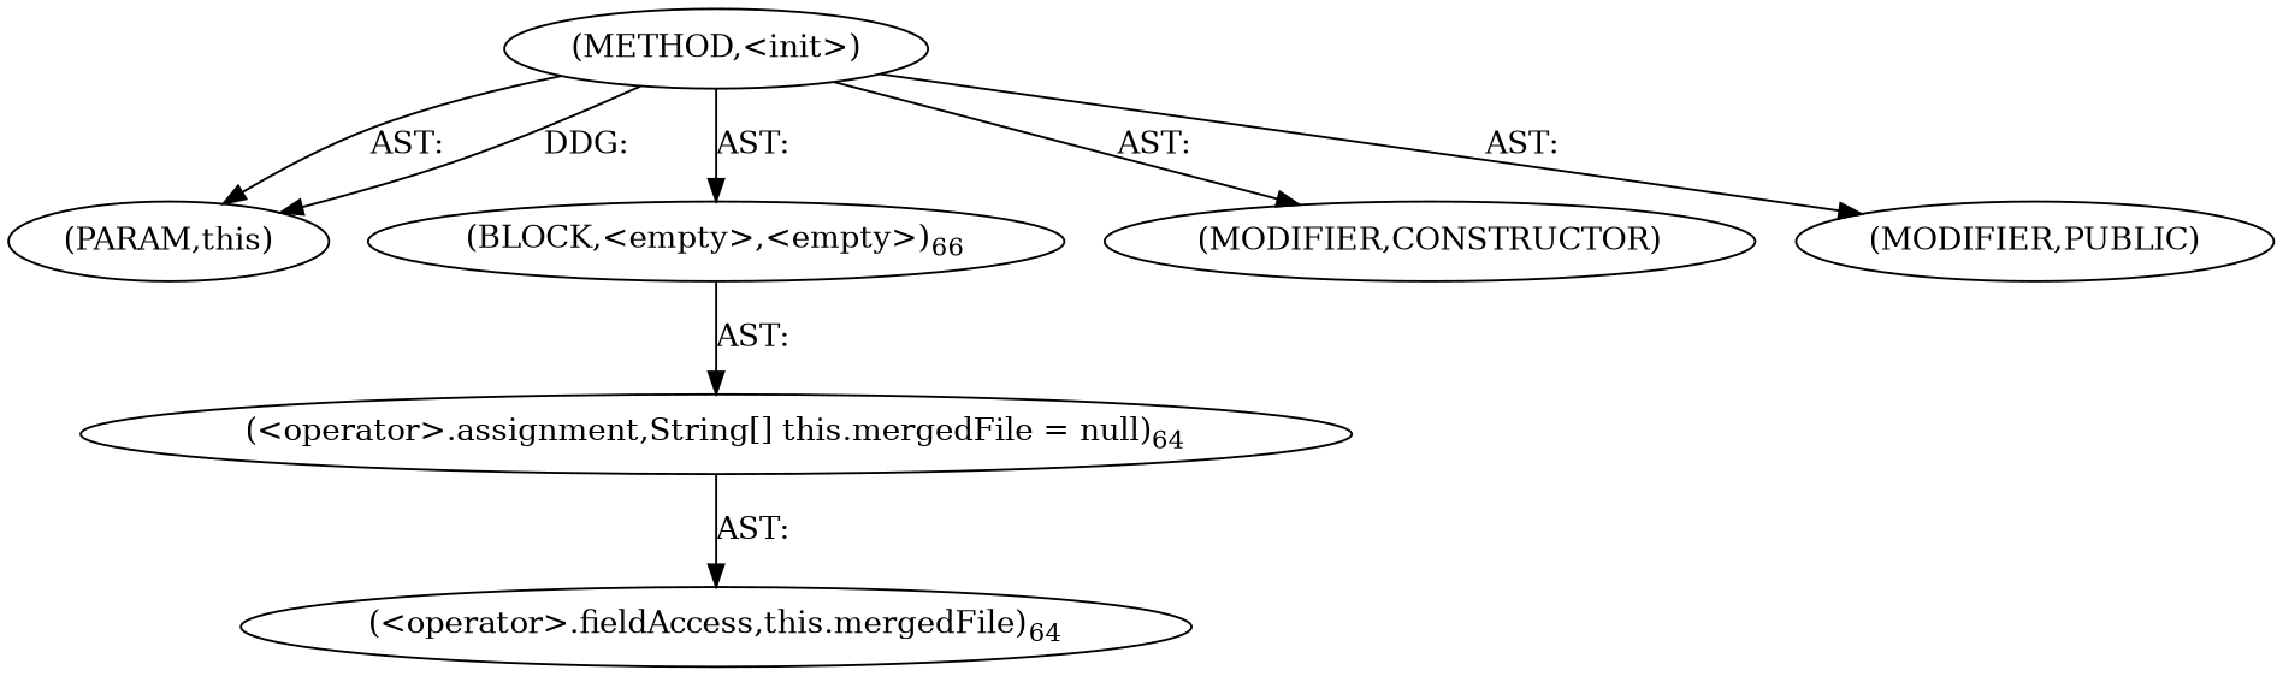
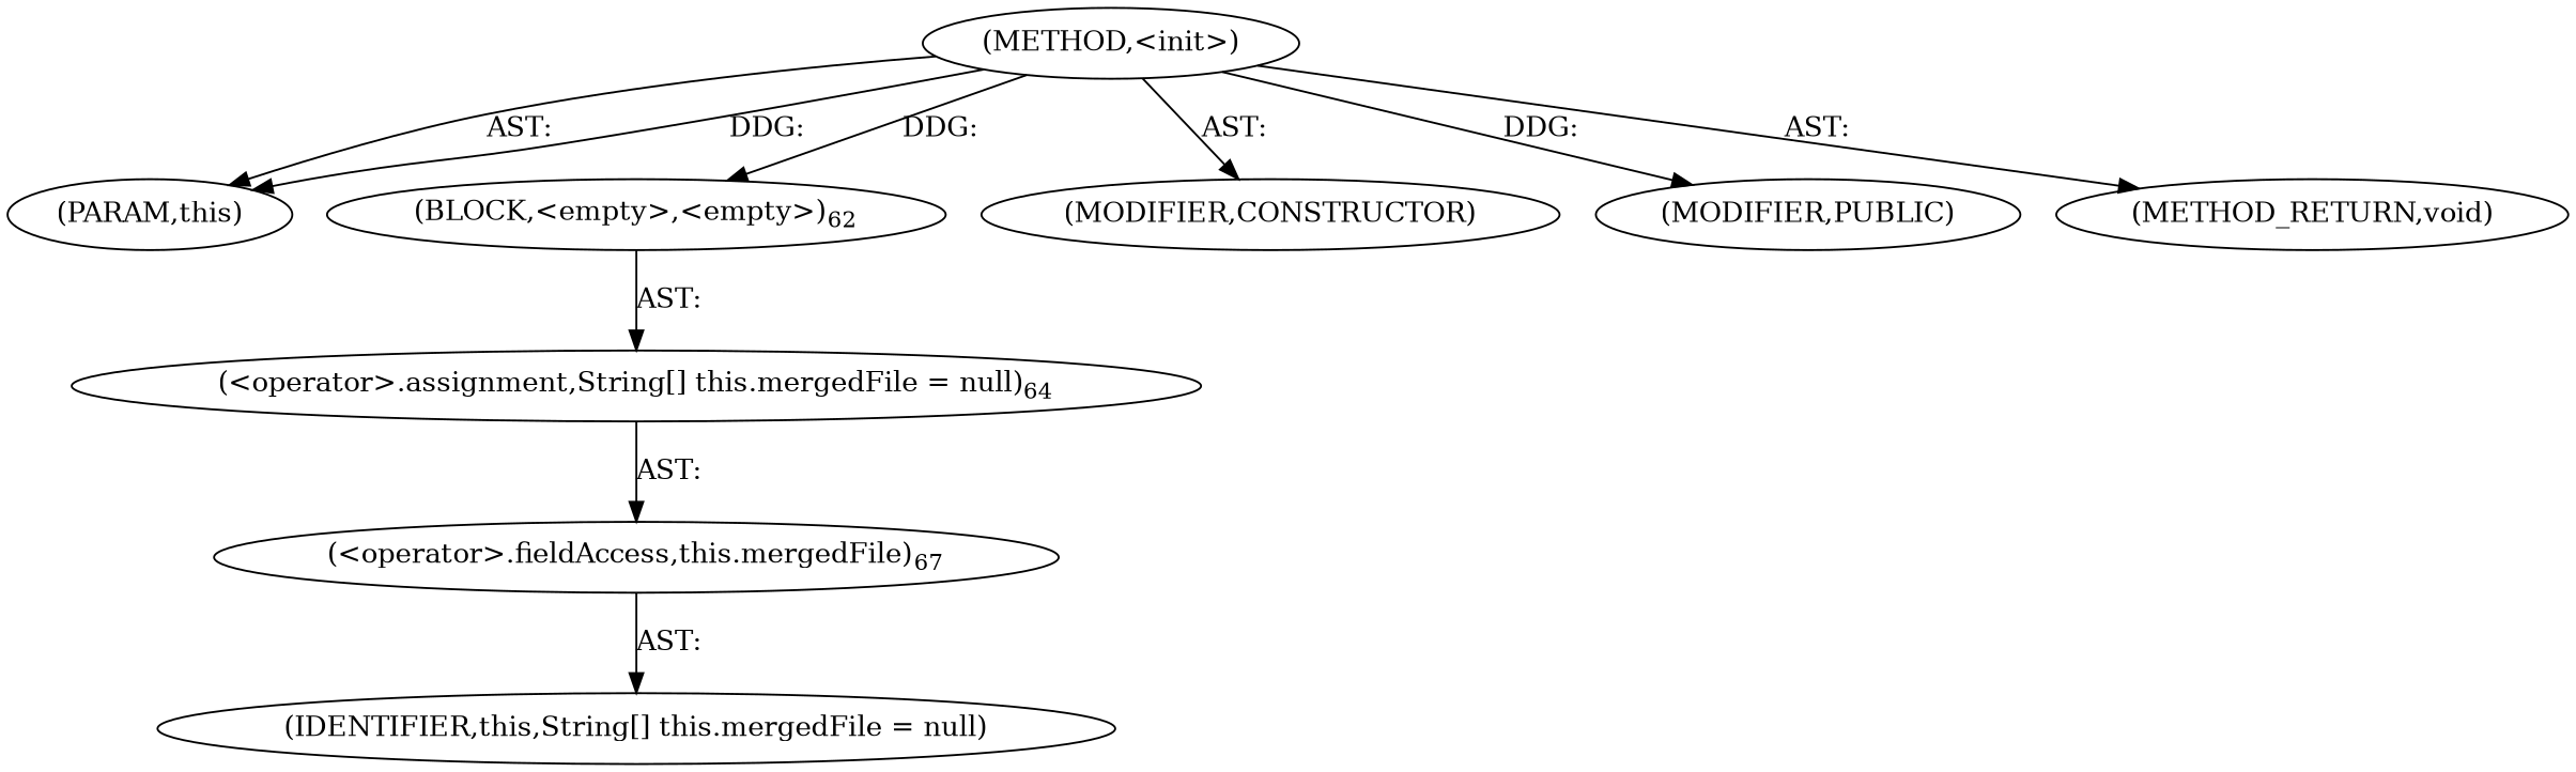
  digraph {
    n1 [label=<(METHOD,&lt;init&gt;)>]
    n2 [label=<(PARAM,this)>]
-   n3 [label=<(BLOCK,&lt;empty&gt;,&lt;empty&gt;)<SUB>66</SUB>>]
+   n3 [label=<(BLOCK,&lt;empty&gt;,&lt;empty&gt;)<SUB>62</SUB>>]
    n4 [label=<(MODIFIER,CONSTRUCTOR)>]
    n5 [label=<(MODIFIER,PUBLIC)>]
+   n6 [label=<(METHOD_RETURN,void)>]
    n7 [label=<(&lt;operator&gt;.assignment,String[] this.mergedFile = null)<SUB>64</SUB>>]
-   n8 [label=<(&lt;operator&gt;.fieldAccess,this.mergedFile)<SUB>64</SUB>>]
+   n8 [label=<(&lt;operator&gt;.fieldAccess,this.mergedFile)<SUB>67</SUB>>]
+   n9 [label=<(IDENTIFIER,this,String[] this.mergedFile = null)>]
    n1 -> n2 [label="AST: "]
    n1 -> n2 [label="DDG: "]
-   n1 -> n3 [label="AST: "]
+   n1 -> n3 [label="DDG: "]
    n1 -> n4 [label="AST: "]
-   n1 -> n5 [label="AST: "]
+   n1 -> n5 [label="DDG: "]
+   n1 -> n6 [label="AST: "]
    n3 -> n7 [label="AST: "]
    n7 -> n8 [label="AST: "]
+   n8 -> n9 [label="AST: "]
  }
